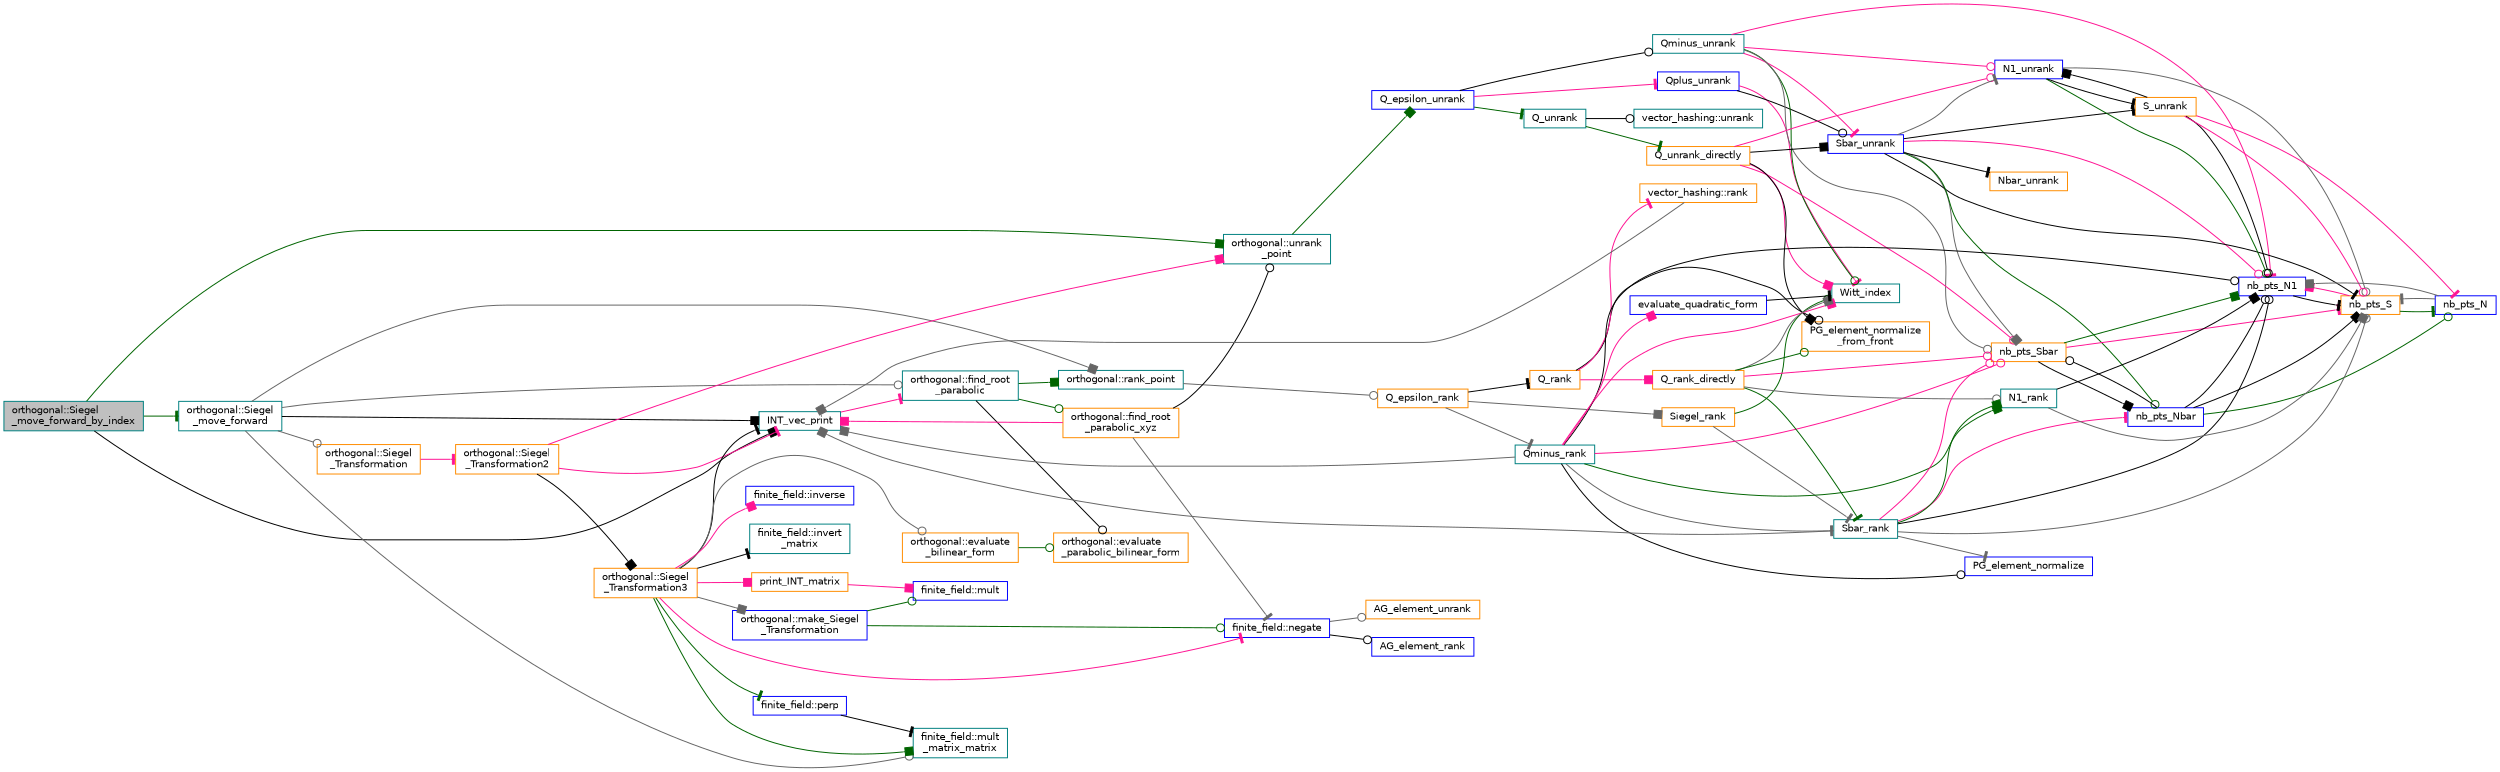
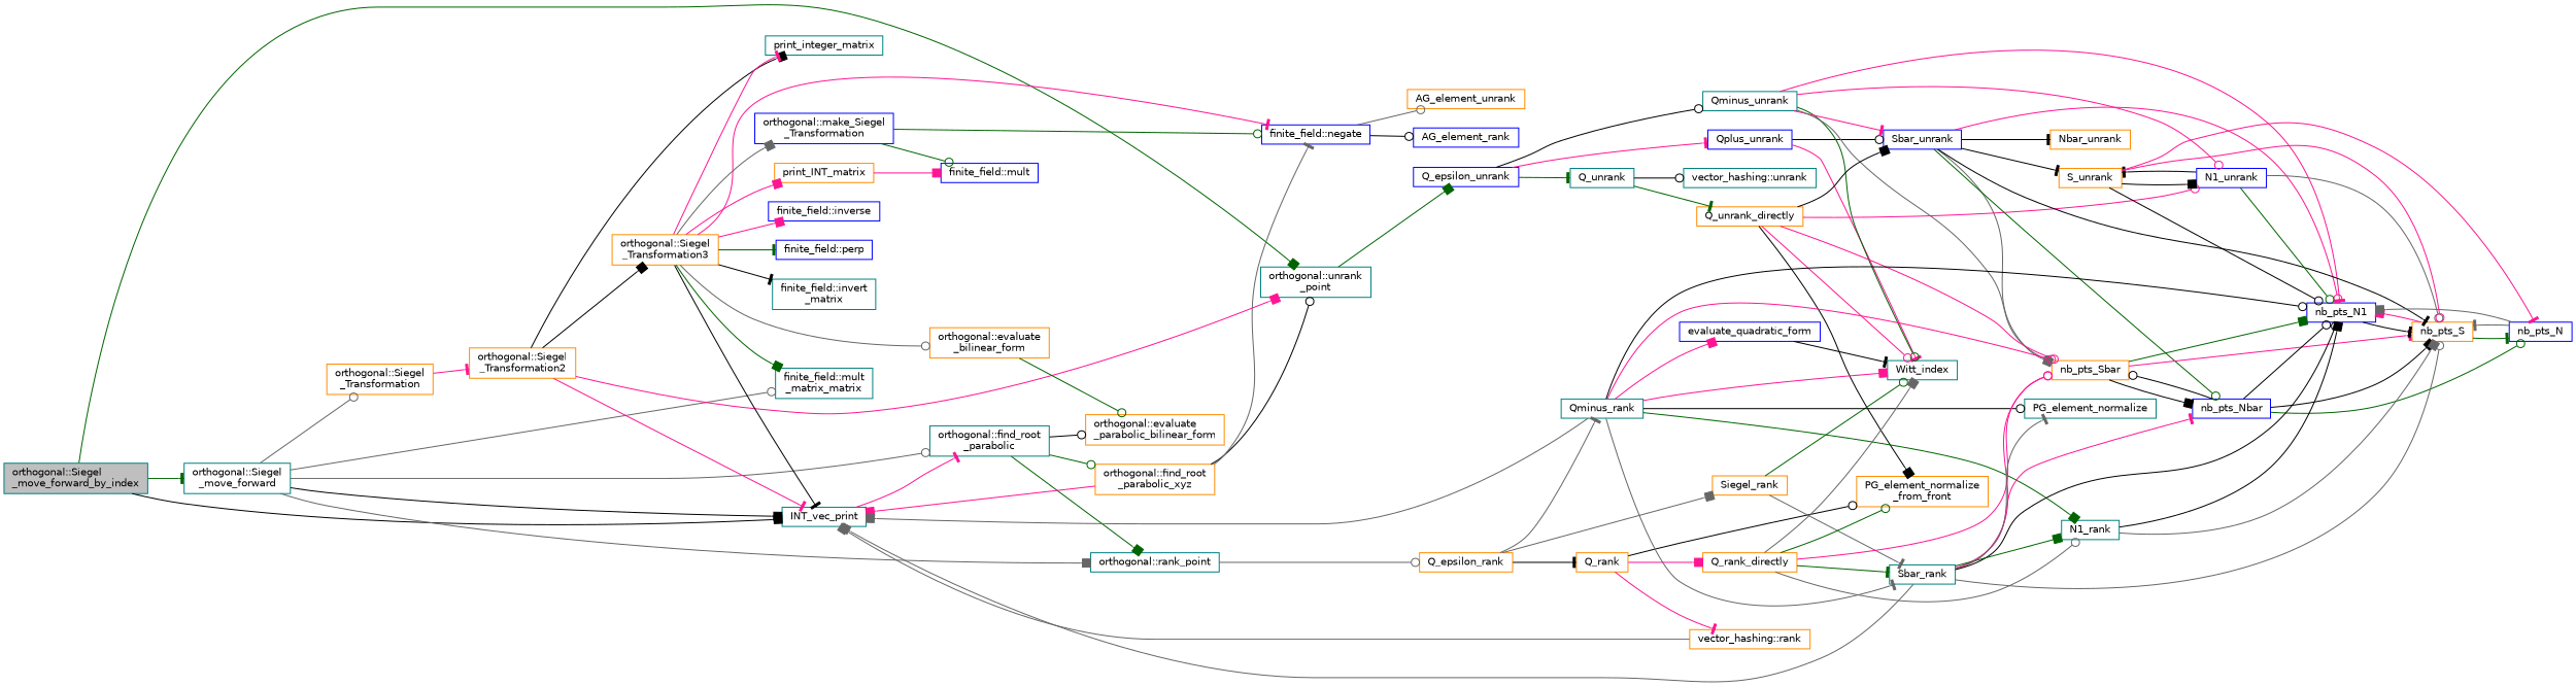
  digraph {
    rankdir=LR
    node [color=darkorange fillcolor=white fontname=Helvetica fontsize=10 shape=record style=filled]
    edge [arrowhead=odot color=black fontname=Helvetica fontsize=10 labelfontname=Helvetica labelfontsize=10 style=solid]
    n1 [color=teal fillcolor=grey75 fontcolor=black height=0.2 label="orthogonal::Siegel\l_move_forward_by_index" width=0.4]
    n2 [color=teal height=0.2 label="orthogonal::unrank\l_point" width=0.4]
    n3 [color=teal height=0.2 label=INT_vec_print width=0.4]
    n4 [color=teal height=0.2 label="orthogonal::Siegel\l_move_forward" width=0.4]
    n5 [color=blue height=0.2 label=Q_epsilon_unrank width=0.4]
    n6 [color=teal height=0.2 label="orthogonal::find_root\l_parabolic" width=0.4]
    n7 [color=teal height=0.2 label="orthogonal::rank_point" width=0.4]
    n8 [height=0.2 label="orthogonal::Siegel\l_Transformation" width=0.4]
    n9 [color=teal height=0.2 label="finite_field::mult\l_matrix_matrix" width=0.4]
    n10 [color=teal height=0.2 label=Q_unrank width=0.4]
    n11 [color=blue height=0.2 label=Qplus_unrank width=0.4]
    n12 [color=teal height=0.2 label=Qminus_unrank width=0.4]
    n13 [color=teal height=0.2 label="vector_hashing::unrank" width=0.4]
    n14 [height=0.2 label=Q_unrank_directly width=0.4]
    n15 [color=teal height=0.2 label=Witt_index width=0.4]
    n16 [color=blue height=0.2 label=Sbar_unrank width=0.4]
    n17 [height=0.2 label=nb_pts_Sbar width=0.4]
    n18 [color=blue height=0.2 label=N1_unrank width=0.4]
    n19 [color=blue height=0.2 label=nb_pts_N1 width=0.4]
    n20 [height=0.2 label="PG_element_normalize\l_from_front" width=0.4]
    n21 [height=0.2 label=nb_pts_S width=0.4]
    n22 [color=blue height=0.2 label=nb_pts_Nbar width=0.4]
    n23 [height=0.2 label=S_unrank width=0.4]
    n24 [height=0.2 label=Nbar_unrank width=0.4]
    n25 [color=blue height=0.2 label=nb_pts_N width=0.4]
    n26 [height=0.2 label=Q_epsilon_rank width=0.4]
    n27 [height=0.2 label="orthogonal::find_root\l_parabolic_xyz" width=0.4]
    n28 [height=0.2 label="orthogonal::evaluate\l_parabolic_bilinear_form" width=0.4]
    n29 [height=0.2 label="orthogonal::Siegel\l_Transformation2" width=0.4]
    n30 [height=0.2 label=Q_rank width=0.4]
    n31 [height=0.2 label=Siegel_rank width=0.4]
    n32 [color=teal height=0.2 label=Qminus_rank width=0.4]
    n33 [height=0.2 label="vector_hashing::rank" width=0.4]
    n34 [height=0.2 label=Q_rank_directly width=0.4]
    n35 [color=teal height=0.2 label=Sbar_rank width=0.4]
    n36 [color=teal height=0.2 label=N1_rank width=0.4]
-   n37 [color=blue height=0.2 label=PG_element_normalize width=0.4]
+   n37 [color=teal height=0.2 label=PG_element_normalize width=0.4]
    n38 [color=blue height=0.2 label=evaluate_quadratic_form width=0.4]
    n39 [color=blue height=0.2 label="finite_field::negate" width=0.4]
    n40 [height=0.2 label=AG_element_unrank width=0.4]
    n41 [color=blue height=0.2 label=AG_element_rank width=0.4]
    n42 [height=0.2 label="orthogonal::Siegel\l_Transformation3" width=0.4]
+   n43 [color=teal height=0.2 label=print_integer_matrix width=0.4]
    n44 [height=0.2 label=print_INT_matrix width=0.4]
    n45 [height=0.2 label="orthogonal::evaluate\l_bilinear_form" width=0.4]
    n46 [color=blue height=0.2 label="finite_field::inverse" width=0.4]
    n47 [color=blue height=0.2 label="finite_field::perp" width=0.4]
    n48 [color=teal height=0.2 label="finite_field::invert\l_matrix" width=0.4]
    n49 [color=blue height=0.2 label="orthogonal::make_Siegel\l_Transformation" width=0.4]
    n50 [color=blue height=0.2 label="finite_field::mult" width=0.4]
    n1 -> n2 [arrowhead=box color=darkgreen]
    n1 -> n3 [arrowhead=box]
    n1 -> n4 [arrowhead=tee color=darkgreen]
    n2 -> n5 [arrowhead=box color=darkgreen]
    n3 -> n6 [arrowhead=tee color=deeppink]
    n4 -> n3 [arrowhead=box]
    n4 -> n6 [color=gray40]
    n4 -> n7 [arrowhead=box color=gray40]
    n4 -> n8 [color=gray40]
    n4 -> n9 [color=gray40]
    n5 -> n10 [arrowhead=tee color=darkgreen]
    n5 -> n11 [arrowhead=tee color=deeppink]
    n5 -> n12
    n6 -> n7 [arrowhead=box color=darkgreen]
    n6 -> n27 [color=darkgreen]
    n6 -> n28
    n7 -> n26 [color=gray40]
    n8 -> n29 [arrowhead=tee color=deeppink]
    n10 -> n13
    n10 -> n14 [arrowhead=tee color=darkgreen]
    n11 -> n15 [arrowhead=tee color=deeppink]
    n11 -> n16
    n12 -> n15 [color=darkgreen]
    n12 -> n16 [arrowhead=tee color=deeppink]
    n12 -> n17 [color=gray40]
    n12 -> n18 [color=deeppink]
    n12 -> n19 [arrowhead=tee color=deeppink]
-   n14 -> n15 [arrowhead=box color=deeppink]
+   n14 -> n15 [color=deeppink]
    n14 -> n16 [arrowhead=box]
    n14 -> n17 [color=deeppink]
    n14 -> n18 [color=deeppink]
    n14 -> n20 [arrowhead=box]
    n16 -> n17 [arrowhead=box color=gray40]
-   n16 -> n18 [arrowhead=tee color=gray40]
    n16 -> n19 [color=deeppink]
    n16 -> n21 [arrowhead=tee]
    n16 -> n22 [color=darkgreen]
    n16 -> n23 [arrowhead=tee]
    n16 -> n24 [arrowhead=tee]
    n17 -> n19 [arrowhead=box color=darkgreen]
    n17 -> n21 [arrowhead=tee color=deeppink]
    n17 -> n22 [arrowhead=box]
    n18 -> n19 [color=darkgreen]
    n18 -> n21 [color=gray40]
    n18 -> n23 [arrowhead=tee]
    n19 -> n21 [arrowhead=tee]
    n21 -> n19 [arrowhead=box color=deeppink]
    n21 -> n25 [arrowhead=tee color=darkgreen]
    n22 -> n17
    n22 -> n19
    n22 -> n21 [arrowhead=box]
    n22 -> n25 [color=darkgreen]
    n23 -> n18 [arrowhead=box]
    n23 -> n19
    n23 -> n21 [color=deeppink]
    n23 -> n25 [arrowhead=tee color=deeppink]
    n25 -> n19 [arrowhead=box color=gray40]
    n25 -> n21 [arrowhead=tee color=gray40]
    n26 -> n30 [arrowhead=tee]
    n26 -> n31 [arrowhead=box color=gray40]
    n26 -> n32 [arrowhead=tee color=gray40]
    n27 -> n2
    n27 -> n3 [arrowhead=box color=deeppink]
    n27 -> n39 [arrowhead=tee color=gray40]
    n29 -> n2 [arrowhead=box color=deeppink]
    n29 -> n3 [arrowhead=tee color=deeppink]
    n29 -> n42 [arrowhead=box]
+   n29 -> n43 [arrowhead=box]
    n30 -> n20
    n30 -> n33 [arrowhead=tee color=deeppink]
    n30 -> n34 [arrowhead=box color=deeppink]
    n31 -> n15 [color=darkgreen]
    n31 -> n35 [arrowhead=tee color=gray40]
    n32 -> n3 [arrowhead=box color=gray40]
    n32 -> n15 [arrowhead=box color=deeppink]
    n32 -> n17 [color=deeppink]
    n32 -> n19
    n32 -> n35 [arrowhead=tee color=gray40]
    n32 -> n36 [arrowhead=box color=darkgreen]
    n32 -> n37
    n32 -> n38 [arrowhead=box color=deeppink]
    n33 -> n3 [arrowhead=box color=gray40]
    n34 -> n15 [arrowhead=box color=gray40]
    n34 -> n17 [color=deeppink]
    n34 -> n20 [color=darkgreen]
    n34 -> n35 [arrowhead=tee color=darkgreen]
    n34 -> n36 [color=gray40]
    n35 -> n3 [arrowhead=box color=gray40]
    n35 -> n17 [color=deeppink]
    n35 -> n19
    n35 -> n21 [color=gray40]
    n35 -> n22 [arrowhead=tee color=deeppink]
    n35 -> n36 [arrowhead=box color=darkgreen]
    n35 -> n37 [arrowhead=tee color=gray40]
    n36 -> n19 [arrowhead=box]
    n36 -> n21 [arrowhead=box color=gray40]
    n38 -> n15 [arrowhead=tee]
    n39 -> n40 [color=gray40]
    n39 -> n41
    n42 -> n3 [arrowhead=tee]
    n42 -> n9 [arrowhead=box color=darkgreen]
    n42 -> n39 [arrowhead=tee color=deeppink]
+   n42 -> n43 [arrowhead=tee color=deeppink]
    n42 -> n44 [arrowhead=box color=deeppink]
    n42 -> n45 [color=gray40]
    n42 -> n46 [arrowhead=box color=deeppink]
    n42 -> n47 [arrowhead=tee color=darkgreen]
    n42 -> n48 [arrowhead=tee]
    n42 -> n49 [arrowhead=box color=gray40]
    n44 -> n50 [arrowhead=box color=deeppink]
    n45 -> n28 [color=darkgreen]
-   n47 -> n9 [arrowhead=tee]
    n49 -> n39 [color=darkgreen]
    n49 -> n50 [color=darkgreen]
  }
